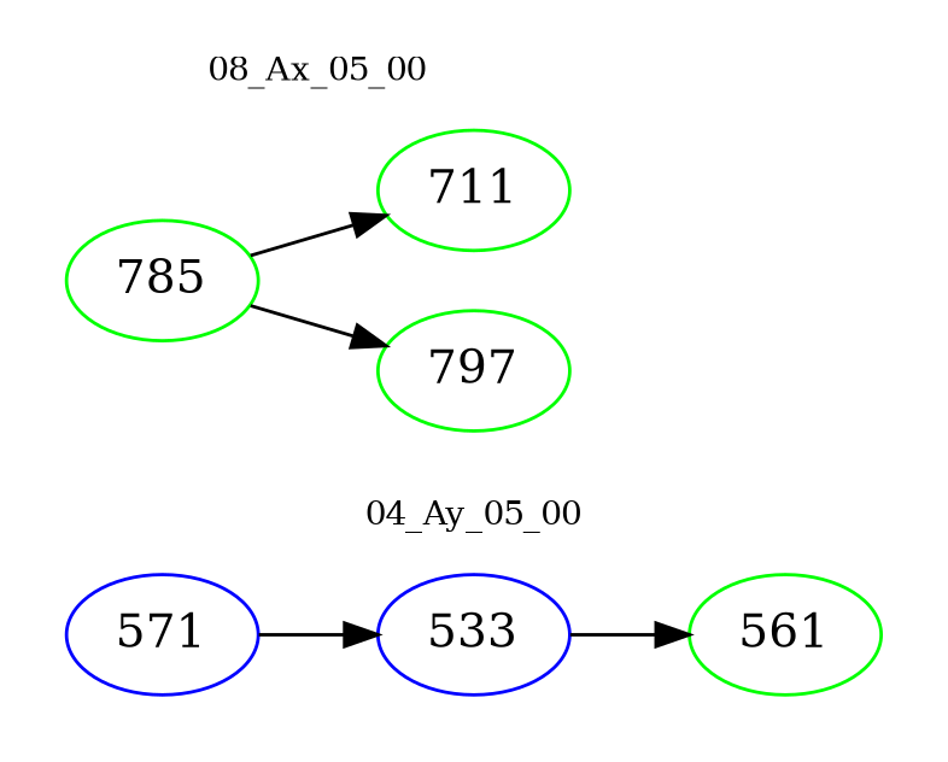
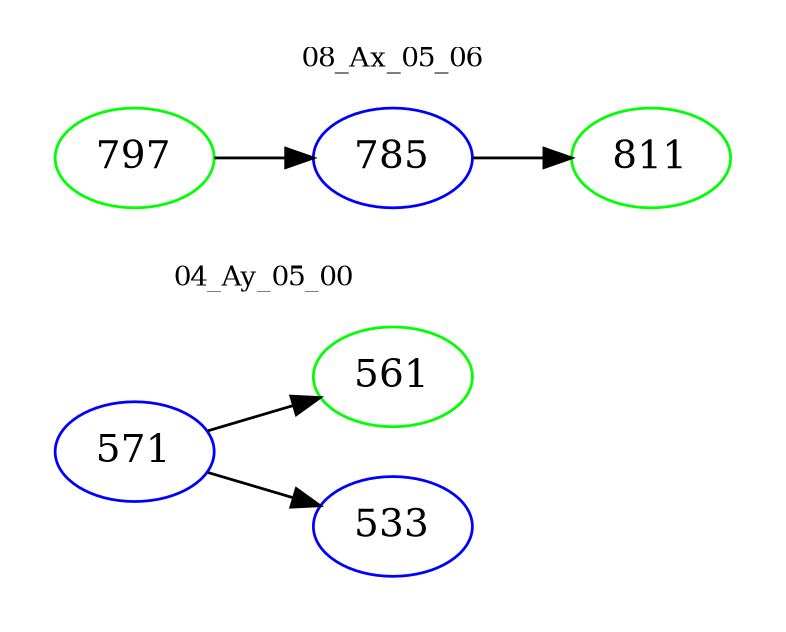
  digraph {
    rankdir=LR
    node [color=blue]
    edge [color=black]
    n1 [label=571]
    n2 [label=533]
    n3 [color=green label=561]
    n4 [color=green label=797]
-   n5 [color=green label=785]
-   n6 [color=green label=711]
+   n5 [label=785]
+   n6 [color=green label=811]
    subgraph cluster_1 {
      color=white
      fontsize=10
      label="04_Ay_05_00"
      n1
      n2
      n3
    }
    subgraph cluster_2 {
      color=white
      fontsize=10
-     label="08_Ax_05_00"
+     label="08_Ax_05_06"
      n4
      n5
      n6
    }
    n1 -> n2
-   n2 -> n3
-   n5 -> n4
+   n1 -> n3
+   n4 -> n5
    n5 -> n6
  }
